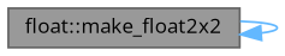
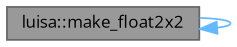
  digraph {
    rankdir=TB
    fontname="Open Sans"
-   n1 [color=gray40 fillcolor=grey60 fontcolor=black fontname="Open Sans" fontsize=10 height=0.2 label="float::make_float2x2" shape=box style=filled width=0.4]
+   n1 [color=gray40 fillcolor=grey60 fontcolor=black fontname="Open Sans" fontsize=10 height=0.2 label="luisa::make_float2x2" shape=box style=filled width=0.4]
    n1 -> n1 [color=steelblue1 fontname="Open Sans" fontsize=10 labelfontname=Helvetica labelfontsize=10 style=solid]
  }
